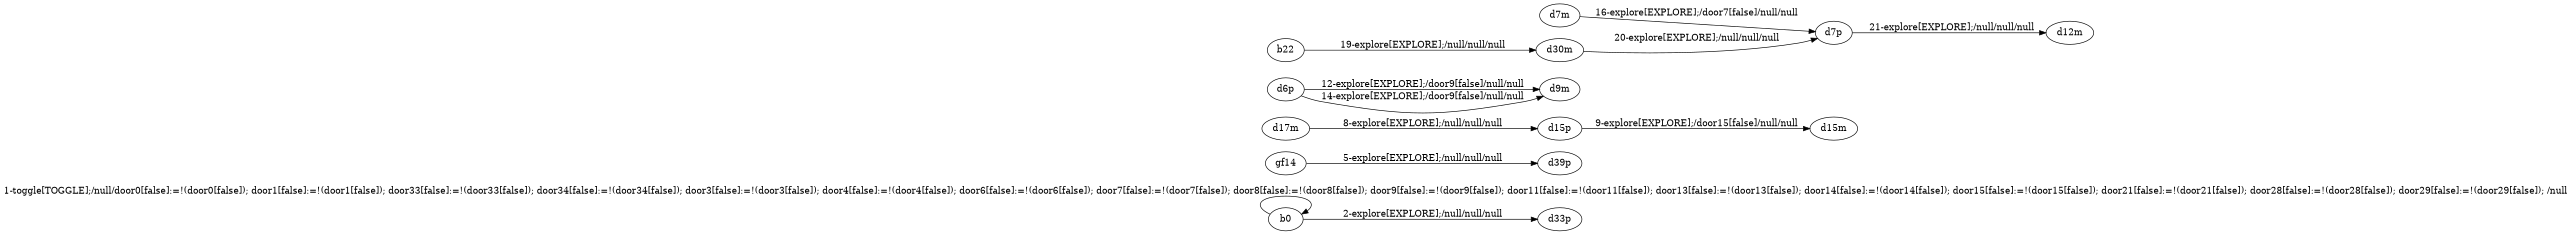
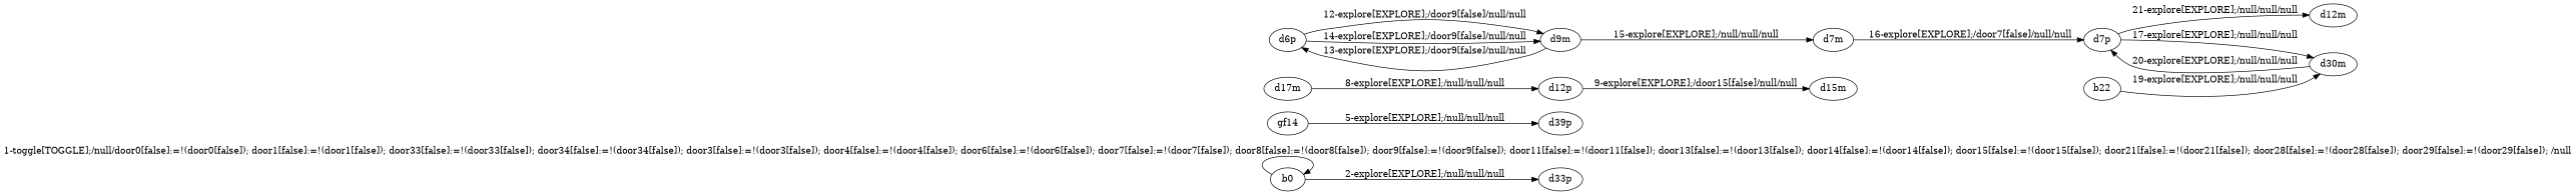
  digraph {
    rankdir=LR
    b0
    d33p
    n3 [label=gf14]
    n4 [label=d39p]
    d17m
-   d15p
+   d15p [label=d12p]
    d15m
    n8 [label=d6p]
    d9m
    d7m
    d7p
    d30m
    n13 [label=d12m]
    b22
    b0 -> b0 [label="1-toggle[TOGGLE];/null/door0[false]:=!(door0[false]); door1[false]:=!(door1[false]); door33[false]:=!(door33[false]); door34[false]:=!(door34[false]); door3[false]:=!(door3[false]); door4[false]:=!(door4[false]); door6[false]:=!(door6[false]); door7[false]:=!(door7[false]); door8[false]:=!(door8[false]); door9[false]:=!(door9[false]); door11[false]:=!(door11[false]); door13[false]:=!(door13[false]); door14[false]:=!(door14[false]); door15[false]:=!(door15[false]); door21[false]:=!(door21[false]); door28[false]:=!(door28[false]); door29[false]:=!(door29[false]); /null"]
    b0 -> d33p [label="2-explore[EXPLORE];/null/null/null"]
    n3 -> n4 [label="5-explore[EXPLORE];/null/null/null"]
    d17m -> d15p [label="8-explore[EXPLORE];/null/null/null"]
    d15p -> d15m [label="9-explore[EXPLORE];/door15[false]/null/null"]
    n8 -> d9m [label="12-explore[EXPLORE];/door9[false]/null/null"]
    n8 -> d9m [label="14-explore[EXPLORE];/door9[false]/null/null"]
+   d9m -> n8 [label="13-explore[EXPLORE];/door9[false]/null/null"]
+   d9m -> d7m [label="15-explore[EXPLORE];/null/null/null"]
    d7m -> d7p [label="16-explore[EXPLORE];/door7[false]/null/null"]
+   d7p -> d30m [label="17-explore[EXPLORE];/null/null/null"]
    d7p -> n13 [label="21-explore[EXPLORE];/null/null/null"]
    d30m -> d7p [label="20-explore[EXPLORE];/null/null/null"]
    b22 -> d30m [label="19-explore[EXPLORE];/null/null/null"]
  }
